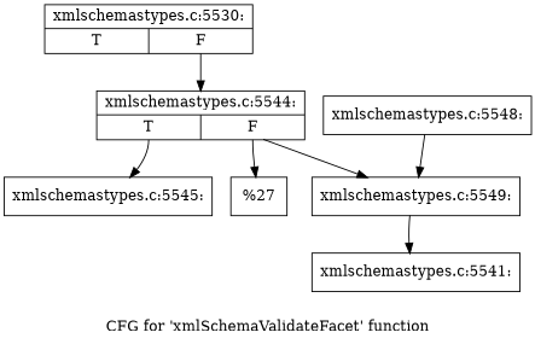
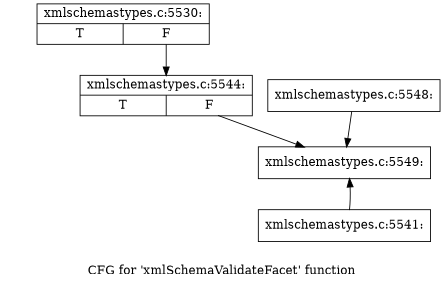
  digraph {
    label="CFG for 'xmlSchemaValidateFacet' function"
    node [shape=record]
    n1 [label="{xmlschemastypes.c:5530:|{<s0>T|<s1>F}}"]
    n2 [label="{xmlschemastypes.c:5544:|{<s0>T|<s1>F}}"]
    n3 [label="{xmlschemastypes.c:5541:}"]
    n4 [label="{xmlschemastypes.c:5549:}"]
-   n5 [label="{xmlschemastypes.c:5545:}"]
-   n6 [label="{%27}"]
    n7 [label="{xmlschemastypes.c:5548:}"]
    n1 -> n2 [tailport=s1]
    n2 -> n4
-   n2 -> n5 [tailport=s0]
-   n2 -> n6 [tailport=s1]
-   n4 -> n3
+   n3 -> n4
    n7 -> n4
  }
